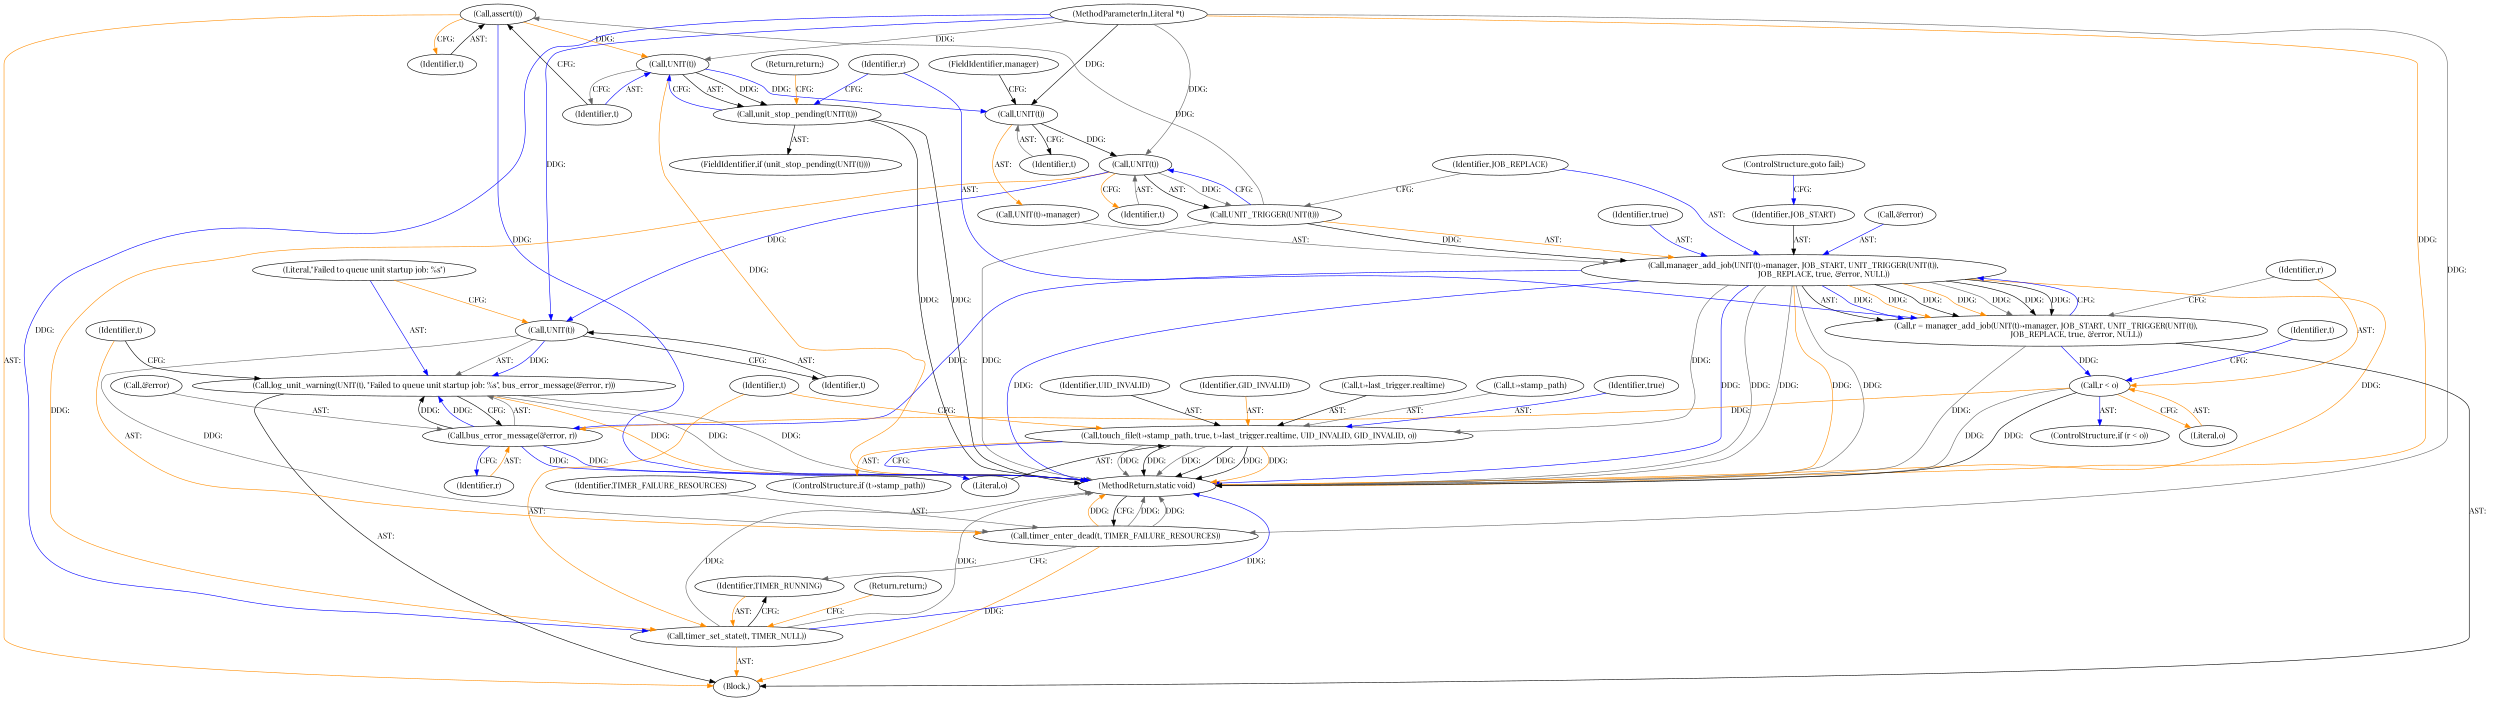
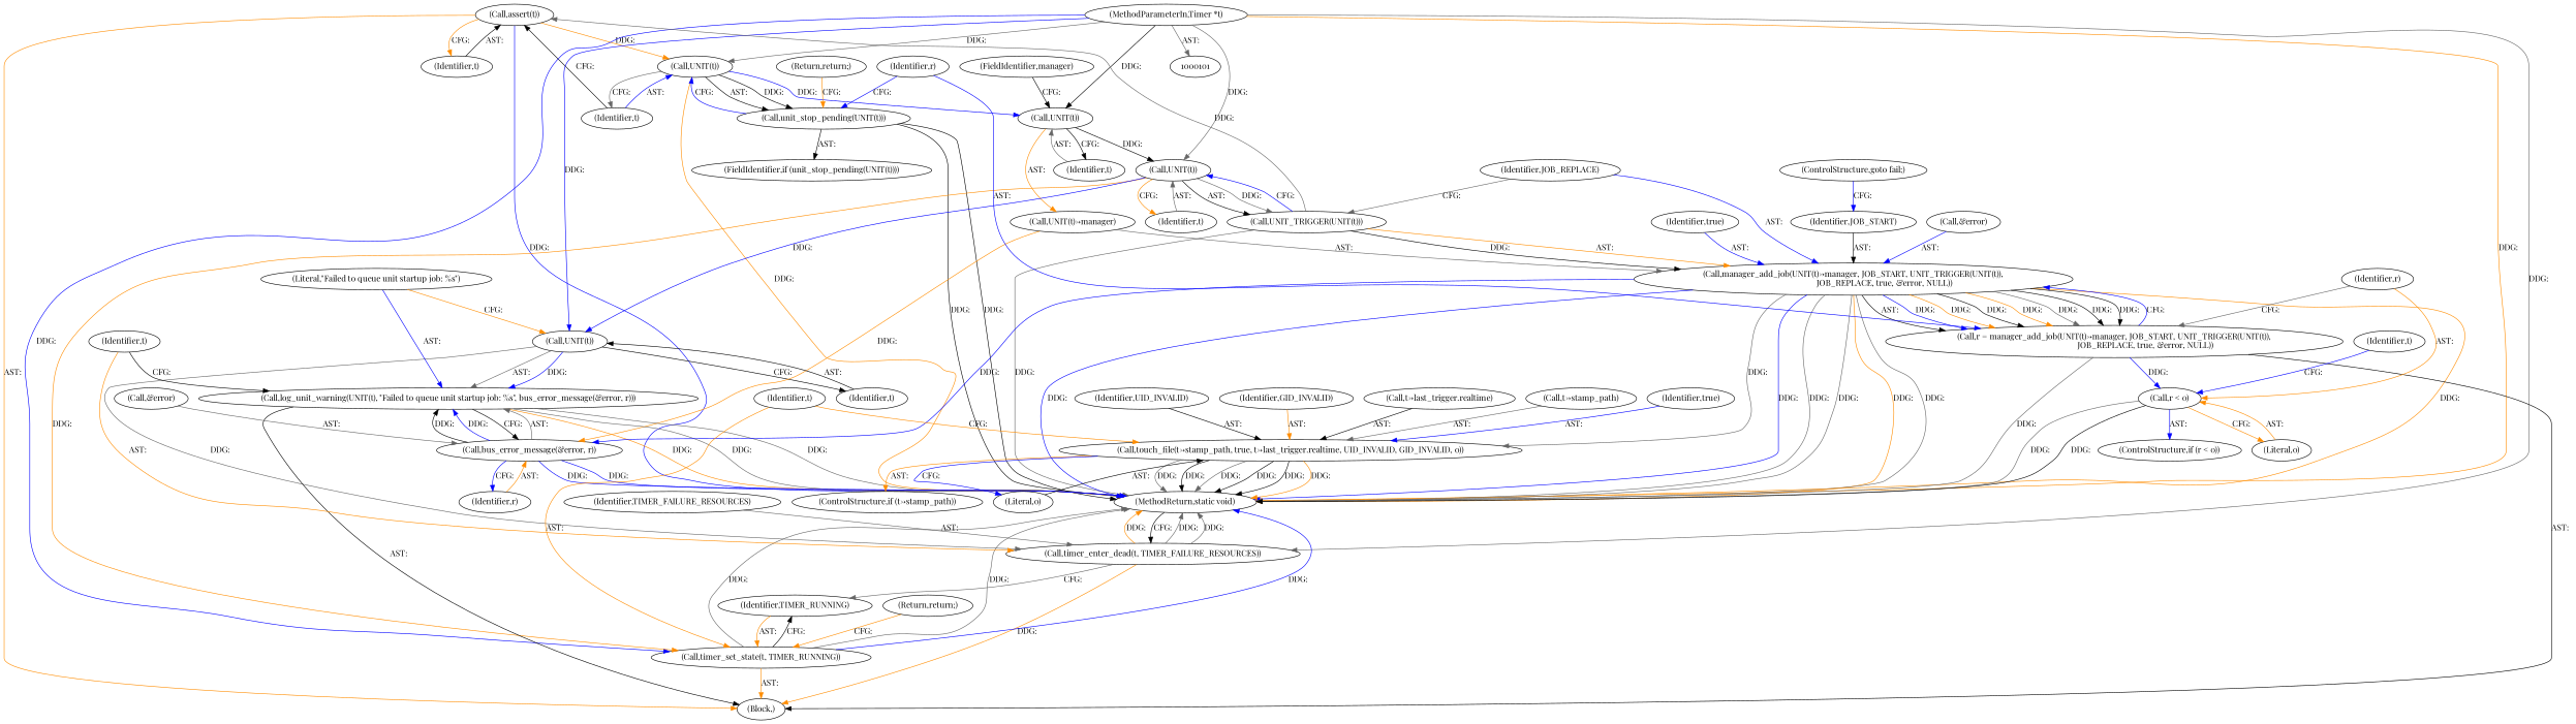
  digraph {
    fontname="Playfair Display"
    node [fontname="Playfair Display"]
    edge [color=gray40 fontname="Playfair Display"]
    n1 [label="(Call,assert(t))"]
    n2 [label="(Call,UNIT(t))"]
    n3 [label="(MethodReturn,static void)"]
    n4 [label="(Identifier,t)"]
    n5 [label="(Block,)"]
    n6 [label="(Call,UNIT(t))"]
    n7 [label="(Call,unit_stop_pending(UNIT(t)))"]
    n8 [label="(Identifier,t)"]
    n9 [label="(Call,timer_enter_dead(t, TIMER_FAILURE_RESOURCES))"]
-   n10 [label="(MethodParameterIn,Literal *t)"]
+   n10 [label="(MethodParameterIn,Timer *t)"]
    n11 [label="(Call,UNIT(t))"]
-   n12 [label="(Call,timer_set_state(t, TIMER_NULL))"]
+   n12 [label="(Call,timer_set_state(t, TIMER_RUNNING))"]
    n13 [label="(Call,UNIT(t))"]
+   1000101
    n15 [label="(Call,UNIT(t)->manager)"]
    n16 [label="(Identifier,t)"]
    n17 [label="(Call,UNIT_TRIGGER(UNIT(t)))"]
    n18 [label="(Identifier,t)"]
    n19 [label="(Identifier,TIMER_RUNNING)"]
    n20 [label="(Call,log_unit_warning(UNIT(t), \"Failed to queue unit startup job: %s\", bus_error_message(&error, r)))"]
    n21 [label="(Identifier,t)"]
    n22 [label="(FieldIdentifier,if (unit_stop_pending(UNIT(t))))"]
    n23 [label="(Call,manager_add_job(UNIT(t)->manager, JOB_START, UNIT_TRIGGER(UNIT(t)),\n                            JOB_REPLACE, true, &error, NULL))"]
    n24 [label="(Call,r = manager_add_job(UNIT(t)->manager, JOB_START, UNIT_TRIGGER(UNIT(t)),\n                            JOB_REPLACE, true, &error, NULL))"]
    n25 [label="(Call,bus_error_message(&error, r))"]
    n26 [label="(Call,touch_file(t->stamp_path, true, t->last_trigger.realtime, UID_INVALID, GID_INVALID, 0))"]
    n27 [label="(Call,r < 0)"]
    n28 [label="(Identifier,r)"]
    n29 [label="(ControlStructure,if (t->stamp_path))"]
    n30 [label="(Literal,0)"]
    n31 [label="(Literal,0)"]
    n32 [label="(ControlStructure,if (r < 0))"]
    n33 [label="(Identifier,TIMER_FAILURE_RESOURCES)"]
    n34 [label="(FieldIdentifier,manager)"]
    n35 [label="(Identifier,r)"]
    n36 [label="(Literal,\"Failed to queue unit startup job: %s\")"]
    n37 [label="(ControlStructure,goto fail;)"]
    n38 [label="(Identifier,JOB_START)"]
    n39 [label="(Identifier,true)"]
    n40 [label="(Identifier,t)"]
    n41 [label="(Call,&error)"]
    n42 [label="(Return,return;)"]
    n43 [label="(Identifier,JOB_REPLACE)"]
    n44 [label="(Identifier,UID_INVALID)"]
    n45 [label="(Identifier,GID_INVALID)"]
    n46 [label="(Identifier,r)"]
    n47 [label="(Identifier,t)"]
    n48 [label="(Call,t->last_trigger.realtime)"]
    n49 [label="(Call,t->stamp_path)"]
    n50 [label="(Return,return;)"]
    n51 [label="(Identifier,t)"]
    n52 [label="(Call,&error)"]
    n53 [label="(Identifier,true)"]
    n1 -> n2 [color=darkorange label="DDG: "]
    n1 -> n3 [color=blue label="DDG: "]
    n1 -> n4 [color=darkorange label="CFG: "]
    n1 -> n5 [color=darkorange label="AST: "]
    n2 -> n3 [color=darkorange label="DDG: "]
    n2 -> n6 [color=blue label="DDG: "]
    n2 -> n7 [color=black label="AST: "]
    n2 -> n7 [color=black label="DDG: "]
    n2 -> n8 [label="CFG: "]
    n3 -> n9 [color=black label="CFG: "]
    n4 -> n1 [color=black label="AST: "]
    n6 -> n11 [color=black label="DDG: "]
    n6 -> n15 [color=darkorange label="AST: "]
    n6 -> n16 [color=black label="CFG: "]
    n7 -> n2 [color=blue label="CFG: "]
    n7 -> n3 [color=black label="DDG: "]
    n7 -> n3 [color=black label="DDG: "]
    n7 -> n22 [color=black label="AST: "]
    n8 -> n1 [color=black label="CFG: "]
    n8 -> n2 [color=blue label="AST: "]
    n9 -> n3 [label="DDG: "]
    n9 -> n3 [label="DDG: "]
    n9 -> n3 [color=darkorange label="DDG: "]
    n9 -> n5 [color=darkorange label="DDG: "]
    n9 -> n19 [label="CFG: "]
    n10 -> n2 [label="DDG: "]
    n10 -> n3 [color=darkorange label="DDG: "]
    n10 -> n6 [color=black label="DDG: "]
    n10 -> n9 [label="DDG: "]
    n10 -> n11 [label="DDG: "]
    n10 -> n12 [color=blue label="DDG: "]
    n10 -> n13 [color=blue label="DDG: "]
+   n10 -> 1000101 [label="AST: "]
    n11 -> n12 [color=darkorange label="DDG: "]
    n11 -> n13 [color=blue label="DDG: "]
    n11 -> n17 [color=black label="AST: "]
    n11 -> n17 [label="DDG: "]
    n11 -> n18 [color=darkorange label="CFG: "]
    n12 -> n3 [label="DDG: "]
    n12 -> n3 [color=blue label="DDG: "]
    n12 -> n3 [label="DDG: "]
    n12 -> n5 [color=darkorange label="AST: "]
    n12 -> n19 [color=black label="CFG: "]
    n13 -> n9 [label="DDG: "]
    n13 -> n20 [label="AST: "]
    n13 -> n20 [color=blue label="DDG: "]
    n13 -> n21 [color=black label="CFG: "]
    n15 -> n23 [label="AST: "]
    n16 -> n6 [label="AST: "]
    n17 -> n1 [label="DDG: "]
    n17 -> n3 [label="DDG: "]
    n17 -> n11 [color=blue label="CFG: "]
    n17 -> n23 [color=darkorange label="AST: "]
    n17 -> n23 [color=black label="DDG: "]
    n18 -> n11 [label="AST: "]
    n19 -> n12 [color=darkorange label="AST: "]
    n20 -> n3 [color=darkorange label="DDG: "]
    n20 -> n3 [label="DDG: "]
    n20 -> n3 [label="DDG: "]
    n20 -> n5 [color=black label="AST: "]
    n20 -> n25 [color=black label="CFG: "]
    n21 -> n13 [color=black label="AST: "]
    n23 -> n3 [color=darkorange label="DDG: "]
    n23 -> n3 [label="DDG: "]
    n23 -> n3 [color=darkorange label="DDG: "]
    n23 -> n3 [color=blue label="DDG: "]
    n23 -> n3 [color=blue label="DDG: "]
    n23 -> n3 [label="DDG: "]
    n23 -> n3 [label="DDG: "]
    n23 -> n24 [color=black label="AST: "]
    n23 -> n24 [color=blue label="DDG: "]
    n23 -> n24 [color=darkorange label="DDG: "]
    n23 -> n24 [color=black label="DDG: "]
    n23 -> n24 [color=darkorange label="DDG: "]
    n23 -> n24 [label="DDG: "]
    n23 -> n24 [color=black label="DDG: "]
    n23 -> n24 [color=black label="DDG: "]
    n23 -> n25 [color=blue label="DDG: "]
    n23 -> n26 [label="DDG: "]
    n24 -> n3 [label="DDG: "]
    n24 -> n5 [color=black label="AST: "]
    n24 -> n23 [color=blue label="CFG: "]
    n24 -> n27 [color=blue label="DDG: "]
    n25 -> n3 [color=blue label="DDG: "]
    n25 -> n3 [color=blue label="DDG: "]
    n25 -> n20 [label="AST: "]
    n25 -> n20 [color=black label="DDG: "]
    n25 -> n20 [color=blue label="DDG: "]
    n25 -> n28 [color=blue label="CFG: "]
    n26 -> n3 [color=black label="DDG: "]
    n26 -> n3 [label="DDG: "]
    n26 -> n3 [color=black label="DDG: "]
    n26 -> n3 [color=black label="DDG: "]
    n26 -> n3 [color=darkorange label="DDG: "]
    n26 -> n3 [label="DDG: "]
    n26 -> n29 [color=darkorange label="AST: "]
    n26 -> n30 [color=blue label="CFG: "]
    n27 -> n3 [label="DDG: "]
    n27 -> n3 [color=black label="DDG: "]
-   n27 -> n25 [color=darkorange label="DDG: "]
+   n15 -> n25 [color=darkorange label="DDG: "]
    n27 -> n31 [color=darkorange label="CFG: "]
    n27 -> n32 [color=blue label="AST: "]
    n28 -> n25 [color=darkorange label="AST: "]
    n30 -> n26 [color=black label="AST: "]
    n31 -> n27 [color=darkorange label="AST: "]
    n33 -> n9 [label="AST: "]
    n34 -> n6 [color=black label="CFG: "]
    n35 -> n7 [color=blue label="CFG: "]
    n35 -> n24 [color=blue label="AST: "]
    n36 -> n13 [color=darkorange label="CFG: "]
    n36 -> n20 [color=blue label="AST: "]
    n37 -> n38 [color=blue label="CFG: "]
    n38 -> n23 [color=black label="AST: "]
    n39 -> n26 [color=blue label="AST: "]
    n40 -> n9 [color=darkorange label="AST: "]
    n40 -> n20 [color=black label="CFG: "]
    n41 -> n23 [color=blue label="AST: "]
    n42 -> n7 [color=darkorange label="CFG: "]
    n43 -> n17 [label="CFG: "]
    n43 -> n23 [color=blue label="AST: "]
    n44 -> n26 [color=black label="AST: "]
    n45 -> n26 [color=darkorange label="AST: "]
    n46 -> n24 [label="CFG: "]
    n46 -> n27 [color=darkorange label="AST: "]
    n47 -> n27 [color=blue label="CFG: "]
    n48 -> n26 [color=black label="AST: "]
    n49 -> n26 [label="AST: "]
    n50 -> n12 [color=darkorange label="CFG: "]
    n51 -> n12 [color=darkorange label="AST: "]
    n51 -> n26 [color=darkorange label="CFG: "]
    n52 -> n25 [label="AST: "]
    n53 -> n23 [color=blue label="AST: "]
  }
